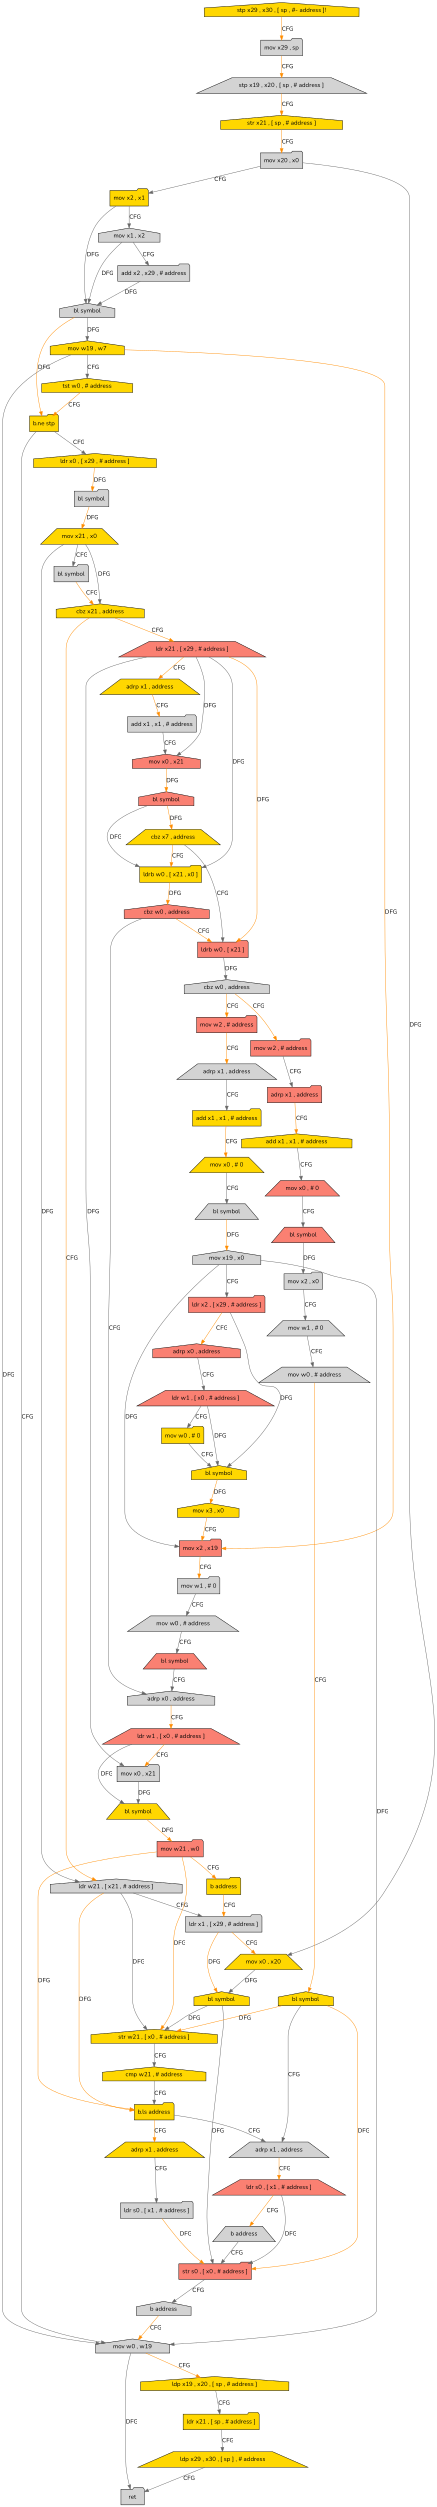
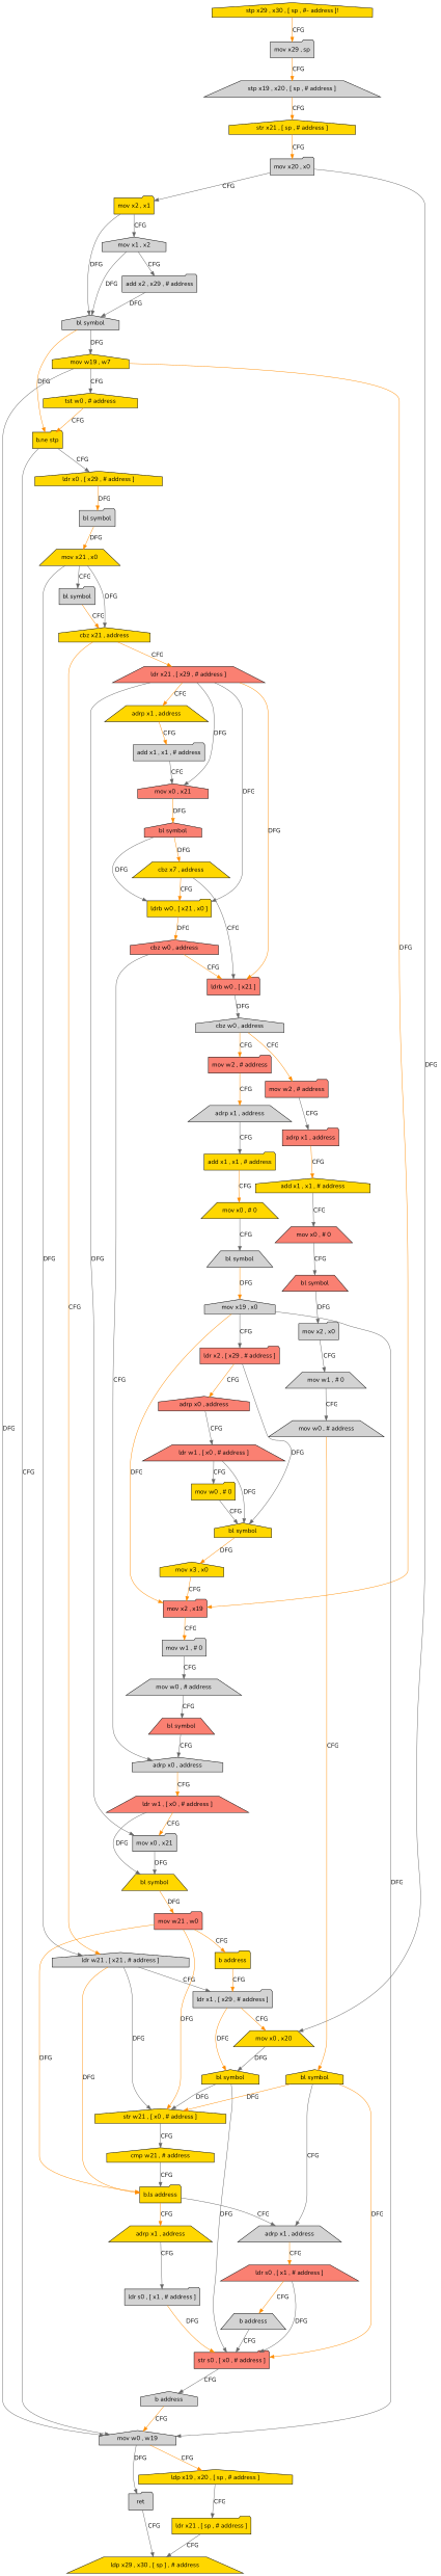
  digraph {
    fontname=Nunito
    node [fillcolor=gold fontname=Nunito shape=folder style=filled]
    edge [color=gray40 fontname=Nunito]
    n1 [label="stp x29 , x30 , [ sp , #- address ]!" shape=house]
    n2 [fillcolor=lightgrey label="mov x29 , sp"]
    n3 [fillcolor=lightgrey label="stp x19 , x20 , [ sp , # address ]" shape=trapezium]
    n4 [label="str x21 , [ sp , # address ]" shape=house]
    n5 [fillcolor=lightgrey label="mov x20 , x0"]
    n6 [label="mov x2 , x1"]
    n7 [label="mov x0 , x20" shape=trapezium]
    n8 [fillcolor=lightgrey label="mov x1 , x2" shape=house]
    n9 [fillcolor=lightgrey label="bl symbol" shape=house]
    n10 [label="bl symbol" shape=house]
    n11 [fillcolor=lightgrey label="add x2 , x29 , # address"]
    n12 [label="mov w19 , w7" shape=house]
    n13 [label="b.ne stp"]
    n14 [label="tst w0 , # address" shape=house]
    n15 [fillcolor=lightgrey label="mov w0 , w19" shape=house]
    n16 [fillcolor=salmon label="mov x2 , x19"]
    n17 [label="ldr x0 , [ x29 , # address ]" shape=house]
    n18 [label="ldp x19 , x20 , [ sp , # address ]" shape=house]
    n19 [fillcolor=lightgrey label=ret]
    n20 [fillcolor=lightgrey label="mov w1 , # 0"]
    n21 [fillcolor=lightgrey label="bl symbol"]
    n22 [label="mov x21 , x0" shape=trapezium]
    n23 [label="ldr x21 , [ sp , # address ]"]
    n24 [fillcolor=lightgrey label="bl symbol"]
    n25 [label="cbz x21 , address" shape=house]
    n26 [fillcolor=lightgrey label="ldr w21 , [ x21 , # address ]" shape=house]
    n27 [fillcolor=salmon label="ldr x21 , [ x29 , # address ]" shape=trapezium]
    n28 [fillcolor=lightgrey label="ldr x1 , [ x29 , # address ]"]
    n29 [label="str w21 , [ x0 , # address ]" shape=house]
    n30 [label="b.ls address"]
    n31 [label="adrp x1 , address" shape=trapezium]
    n32 [fillcolor=salmon label="mov x0 , x21" shape=house]
    n33 [fillcolor=salmon label="ldrb w0 , [ x21 ]"]
    n34 [label="ldrb w0 , [ x21 , x0 ]"]
    n35 [fillcolor=lightgrey label="mov x0 , x21"]
    n36 [fillcolor=lightgrey label="add x1 , x1 , # address"]
    n37 [fillcolor=salmon label="bl symbol" shape=house]
    n38 [fillcolor=lightgrey label="cbz w0 , address" shape=house]
    n39 [fillcolor=salmon label="cbz w0 , address" shape=house]
    n40 [label="bl symbol" shape=trapezium]
    n41 [label="cmp w21 , # address" shape=house]
    n42 [fillcolor=lightgrey label="adrp x1 , address" shape=trapezium]
    n43 [label="adrp x1 , address" shape=trapezium]
    n44 [label="ldp x29 , x30 , [ sp ] , # address" shape=trapezium]
    n45 [label="cbz x7 , address" shape=trapezium]
    n46 [fillcolor=salmon label="mov w2 , # address"]
    n47 [fillcolor=salmon label="mov w2 , # address"]
    n48 [fillcolor=lightgrey label="adrp x0 , address" shape=house]
    n49 [fillcolor=salmon label="str s0 , [ x0 , # address ]"]
    n50 [fillcolor=salmon label="adrp x1 , address"]
    n51 [fillcolor=lightgrey label="adrp x1 , address" shape=trapezium]
    n52 [label="add x1 , x1 , # address" shape=house]
    n53 [label="add x1 , x1 , # address"]
    n54 [fillcolor=salmon label="ldr w1 , [ x0 , # address ]" shape=trapezium]
    n55 [fillcolor=salmon label="ldr s0 , [ x1 , # address ]" shape=trapezium]
    n56 [fillcolor=lightgrey label="b address" shape=trapezium]
    n57 [fillcolor=lightgrey label="b address" shape=house]
    n58 [fillcolor=lightgrey label="ldr s0 , [ x1 , # address ]"]
    n59 [fillcolor=salmon label="mov x0 , # 0" shape=trapezium]
    n60 [fillcolor=salmon label="bl symbol" shape=trapezium]
    n61 [fillcolor=lightgrey label="mov x2 , x0"]
    n62 [fillcolor=lightgrey label="mov w1 , # 0" shape=trapezium]
    n63 [fillcolor=lightgrey label="mov w0 , # address" shape=trapezium]
    n64 [label="bl symbol" shape=house]
    n65 [label="mov x0 , # 0" shape=trapezium]
    n66 [fillcolor=lightgrey label="bl symbol" shape=trapezium]
    n67 [fillcolor=lightgrey label="mov x19 , x0" shape=house]
    n68 [fillcolor=salmon label="ldr x2 , [ x29 , # address ]"]
    n69 [fillcolor=salmon label="adrp x0 , address" shape=house]
    n70 [label="bl symbol" shape=house]
    n71 [fillcolor=salmon label="ldr w1 , [ x0 , # address ]" shape=trapezium]
    n72 [label="mov x3 , x0" shape=house]
    n73 [label="mov w0 , # 0"]
    n74 [fillcolor=lightgrey label="mov w0 , # address" shape=trapezium]
    n75 [fillcolor=salmon label="bl symbol" shape=trapezium]
    n76 [fillcolor=salmon label="mov w21 , w0"]
    n77 [label="b address"]
    n1 -> n2 [color=darkorange label=CFG]
    n2 -> n3 [color=darkorange label=CFG]
    n3 -> n4 [color=darkorange label=CFG]
    n4 -> n5 [color=darkorange label=CFG]
    n5 -> n6 [label=CFG]
    n5 -> n7 [label=DFG]
    n6 -> n8 [label=CFG]
    n6 -> n9 [label=DFG]
    n7 -> n10 [label=DFG]
    n8 -> n9 [label=DFG]
    n8 -> n11 [label=CFG]
    n9 -> n12 [label=DFG]
    n9 -> n13 [color=darkorange label=DFG]
    n10 -> n29 [label=DFG]
    n10 -> n49 [label=DFG]
    n11 -> n9 [label=DFG]
    n12 -> n14 [label=CFG]
    n12 -> n15 [label=DFG]
    n12 -> n16 [color=darkorange label=DFG]
    n13 -> n15 [label=CFG]
    n13 -> n17 [label=CFG]
    n14 -> n13 [color=darkorange label=CFG]
    n15 -> n18 [color=darkorange label=CFG]
    n15 -> n19 [label=DFG]
    n16 -> n20 [color=darkorange label=CFG]
    n17 -> n21 [color=darkorange label=DFG]
    n18 -> n23 [label=CFG]
    n20 -> n74 [label=CFG]
    n21 -> n22 [color=darkorange label=DFG]
    n22 -> n24 [label=CFG]
    n22 -> n25 [label=DFG]
    n22 -> n26 [label=DFG]
    n23 -> n44 [label=CFG]
    n24 -> n25 [color=darkorange label=CFG]
    n25 -> n26 [color=darkorange label=CFG]
    n25 -> n27 [color=darkorange label=CFG]
    n26 -> n28 [label=CFG]
    n26 -> n29 [label=DFG]
    n26 -> n30 [color=darkorange label=DFG]
    n27 -> n31 [color=darkorange label=CFG]
    n27 -> n32 [label=DFG]
    n27 -> n33 [color=darkorange label=DFG]
    n27 -> n34 [label=DFG]
    n27 -> n35 [label=DFG]
    n28 -> n7 [color=darkorange label=CFG]
    n28 -> n10 [color=darkorange label=DFG]
    n29 -> n41 [label=CFG]
    n30 -> n42 [label=CFG]
    n30 -> n43 [color=darkorange label=CFG]
    n31 -> n36 [color=darkorange label=CFG]
    n32 -> n37 [color=darkorange label=DFG]
    n33 -> n38 [label=DFG]
    n34 -> n39 [color=darkorange label=DFG]
    n35 -> n40 [label=DFG]
    n36 -> n32 [label=CFG]
    n37 -> n34 [label=DFG]
    n37 -> n45 [color=darkorange label=DFG]
    n38 -> n46 [color=darkorange label=CFG]
    n38 -> n47 [color=darkorange label=CFG]
    n39 -> n33 [color=darkorange label=CFG]
    n39 -> n48 [label=CFG]
    n40 -> n76 [color=darkorange label=DFG]
    n41 -> n30 [label=CFG]
    n42 -> n55 [color=darkorange label=CFG]
    n43 -> n58 [label=CFG]
-   n44 -> n19 [label=CFG]
+   n19 -> n44 [label=CFG]
    n45 -> n33 [label=CFG]
    n45 -> n34 [color=darkorange label=CFG]
    n46 -> n50 [label=CFG]
    n47 -> n51 [color=darkorange label=CFG]
    n48 -> n54 [color=darkorange label=CFG]
    n49 -> n57 [label=CFG]
    n50 -> n52 [color=darkorange label=CFG]
    n51 -> n53 [label=CFG]
    n52 -> n59 [label=CFG]
    n53 -> n65 [color=darkorange label=CFG]
    n54 -> n35 [color=darkorange label=CFG]
    n54 -> n40 [label=DFG]
    n55 -> n49 [label=DFG]
    n55 -> n56 [color=darkorange label=CFG]
    n56 -> n49 [label=CFG]
    n57 -> n15 [color=darkorange label=CFG]
    n58 -> n49 [color=darkorange label=DFG]
    n59 -> n60 [label=CFG]
    n60 -> n61 [label=DFG]
    n61 -> n62 [label=CFG]
    n62 -> n63 [label=CFG]
    n63 -> n64 [color=darkorange label=CFG]
    n64 -> n29 [color=darkorange label=DFG]
    n64 -> n42 [label=CFG]
    n64 -> n49 [color=darkorange label=DFG]
    n65 -> n66 [label=CFG]
    n66 -> n67 [color=darkorange label=DFG]
    n67 -> n15 [label=DFG]
-   n67 -> n16 [label=DFG]
+   n67 -> n16 [color=darkorange label=DFG]
    n67 -> n68 [label=CFG]
    n68 -> n69 [color=darkorange label=CFG]
    n68 -> n70 [label=DFG]
    n69 -> n71 [label=CFG]
    n70 -> n72 [color=darkorange label=DFG]
    n71 -> n70 [label=DFG]
    n71 -> n73 [label=CFG]
    n72 -> n16 [color=darkorange label=CFG]
    n73 -> n70 [label=CFG]
    n74 -> n75 [label=CFG]
    n75 -> n48 [label=CFG]
    n76 -> n29 [color=darkorange label=DFG]
    n76 -> n30 [color=darkorange label=DFG]
    n76 -> n77 [color=darkorange label=CFG]
    n77 -> n28 [color=darkorange label=CFG]
  }
